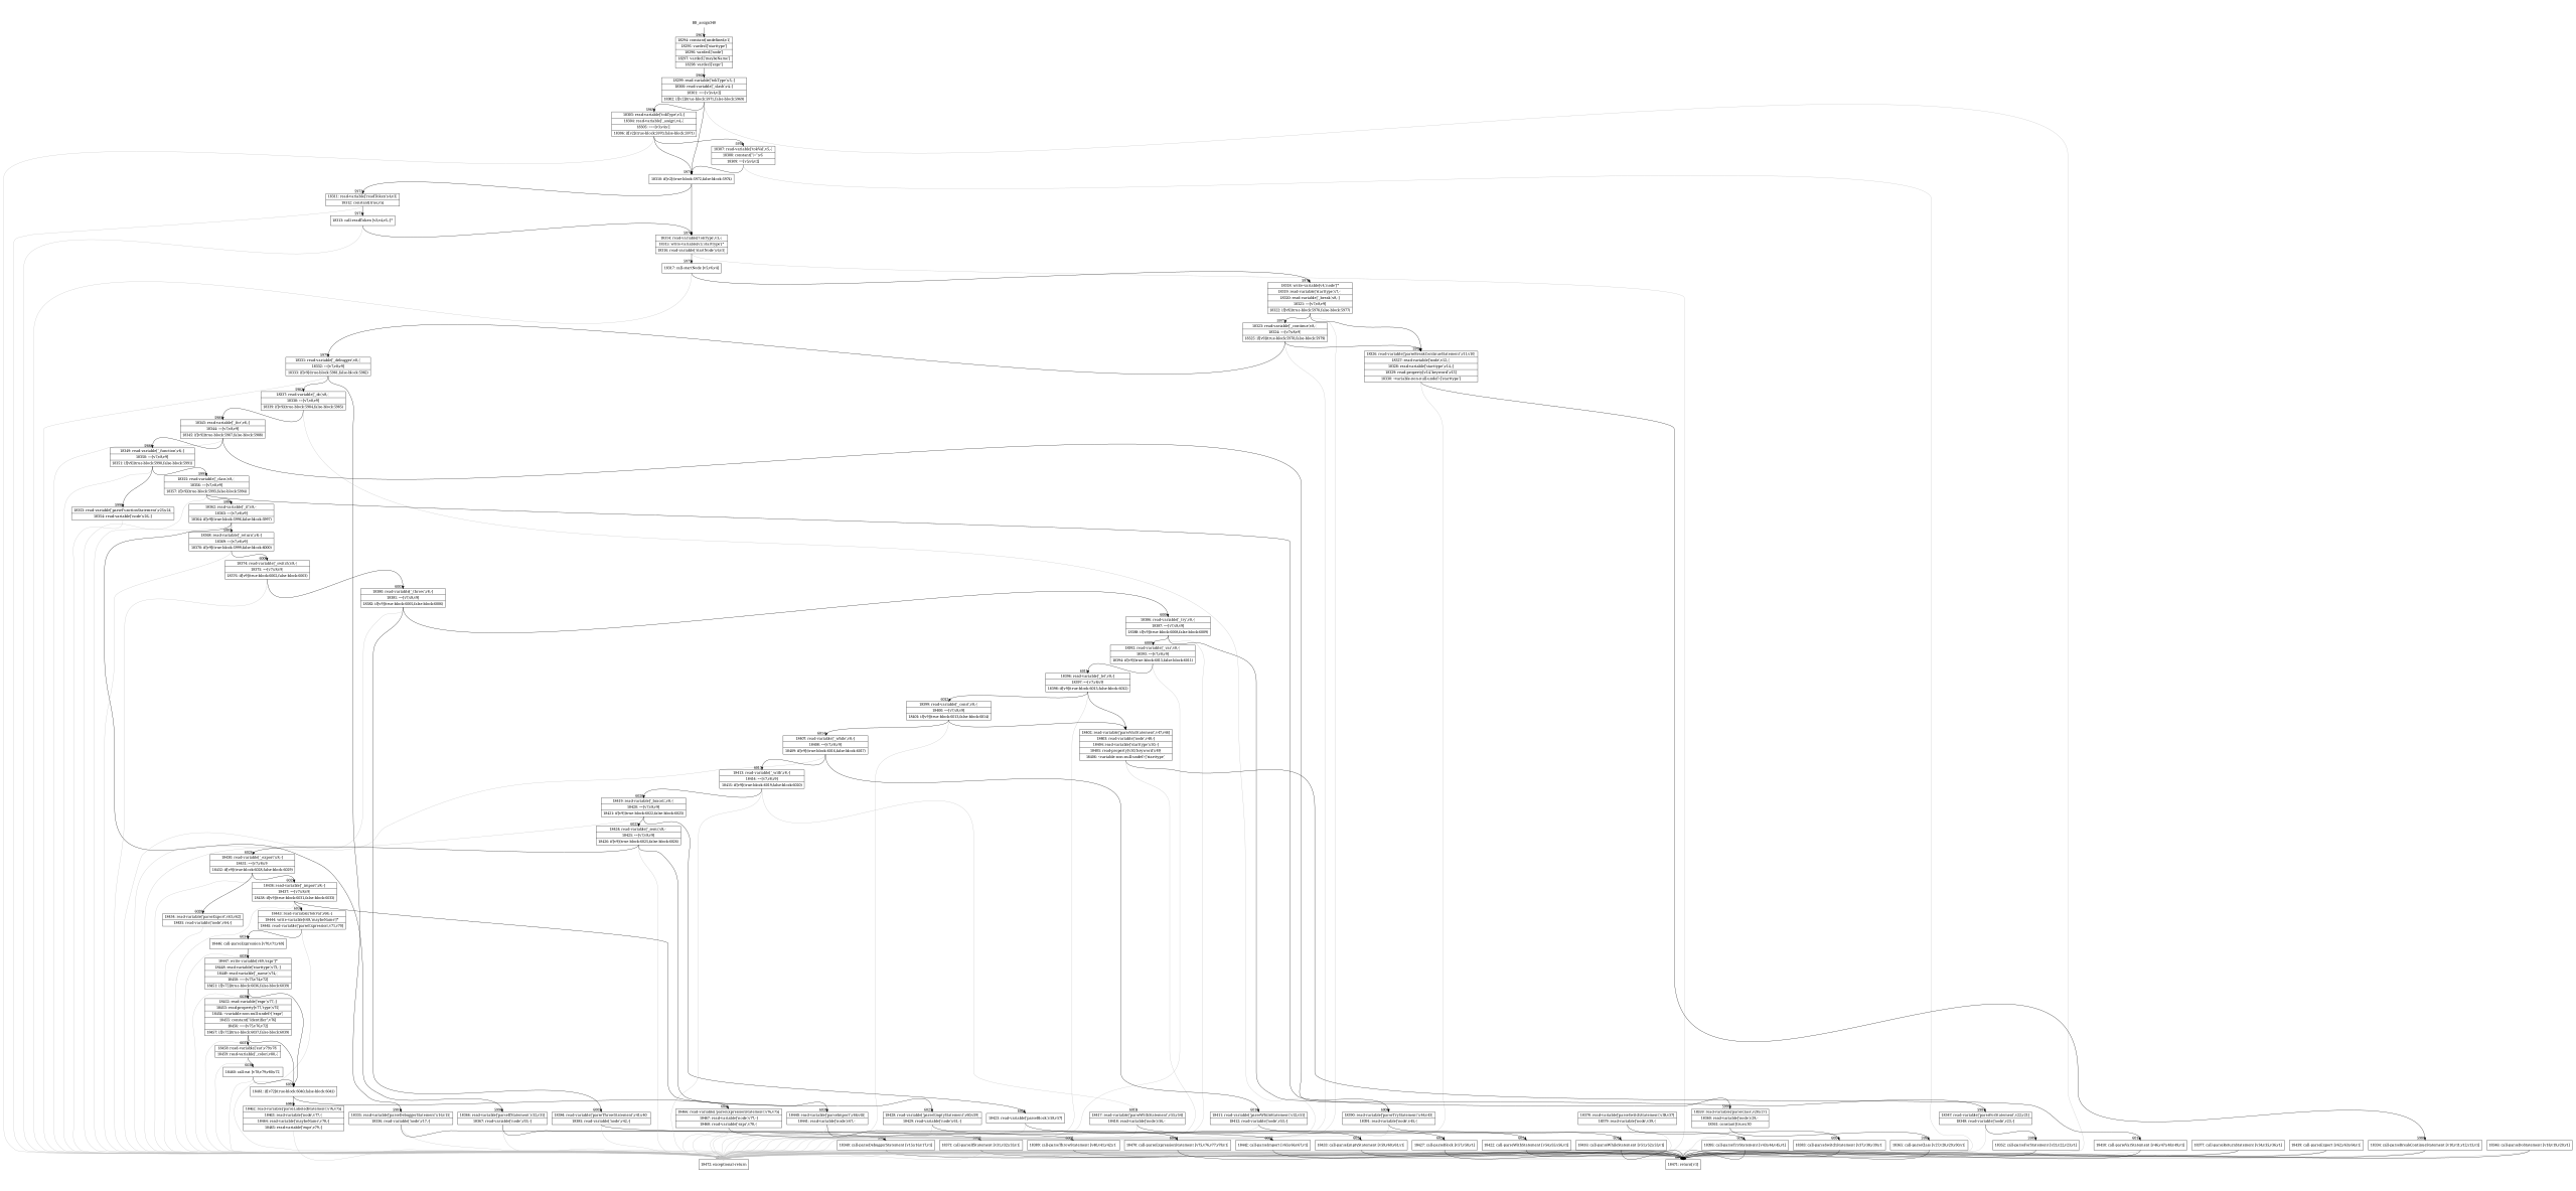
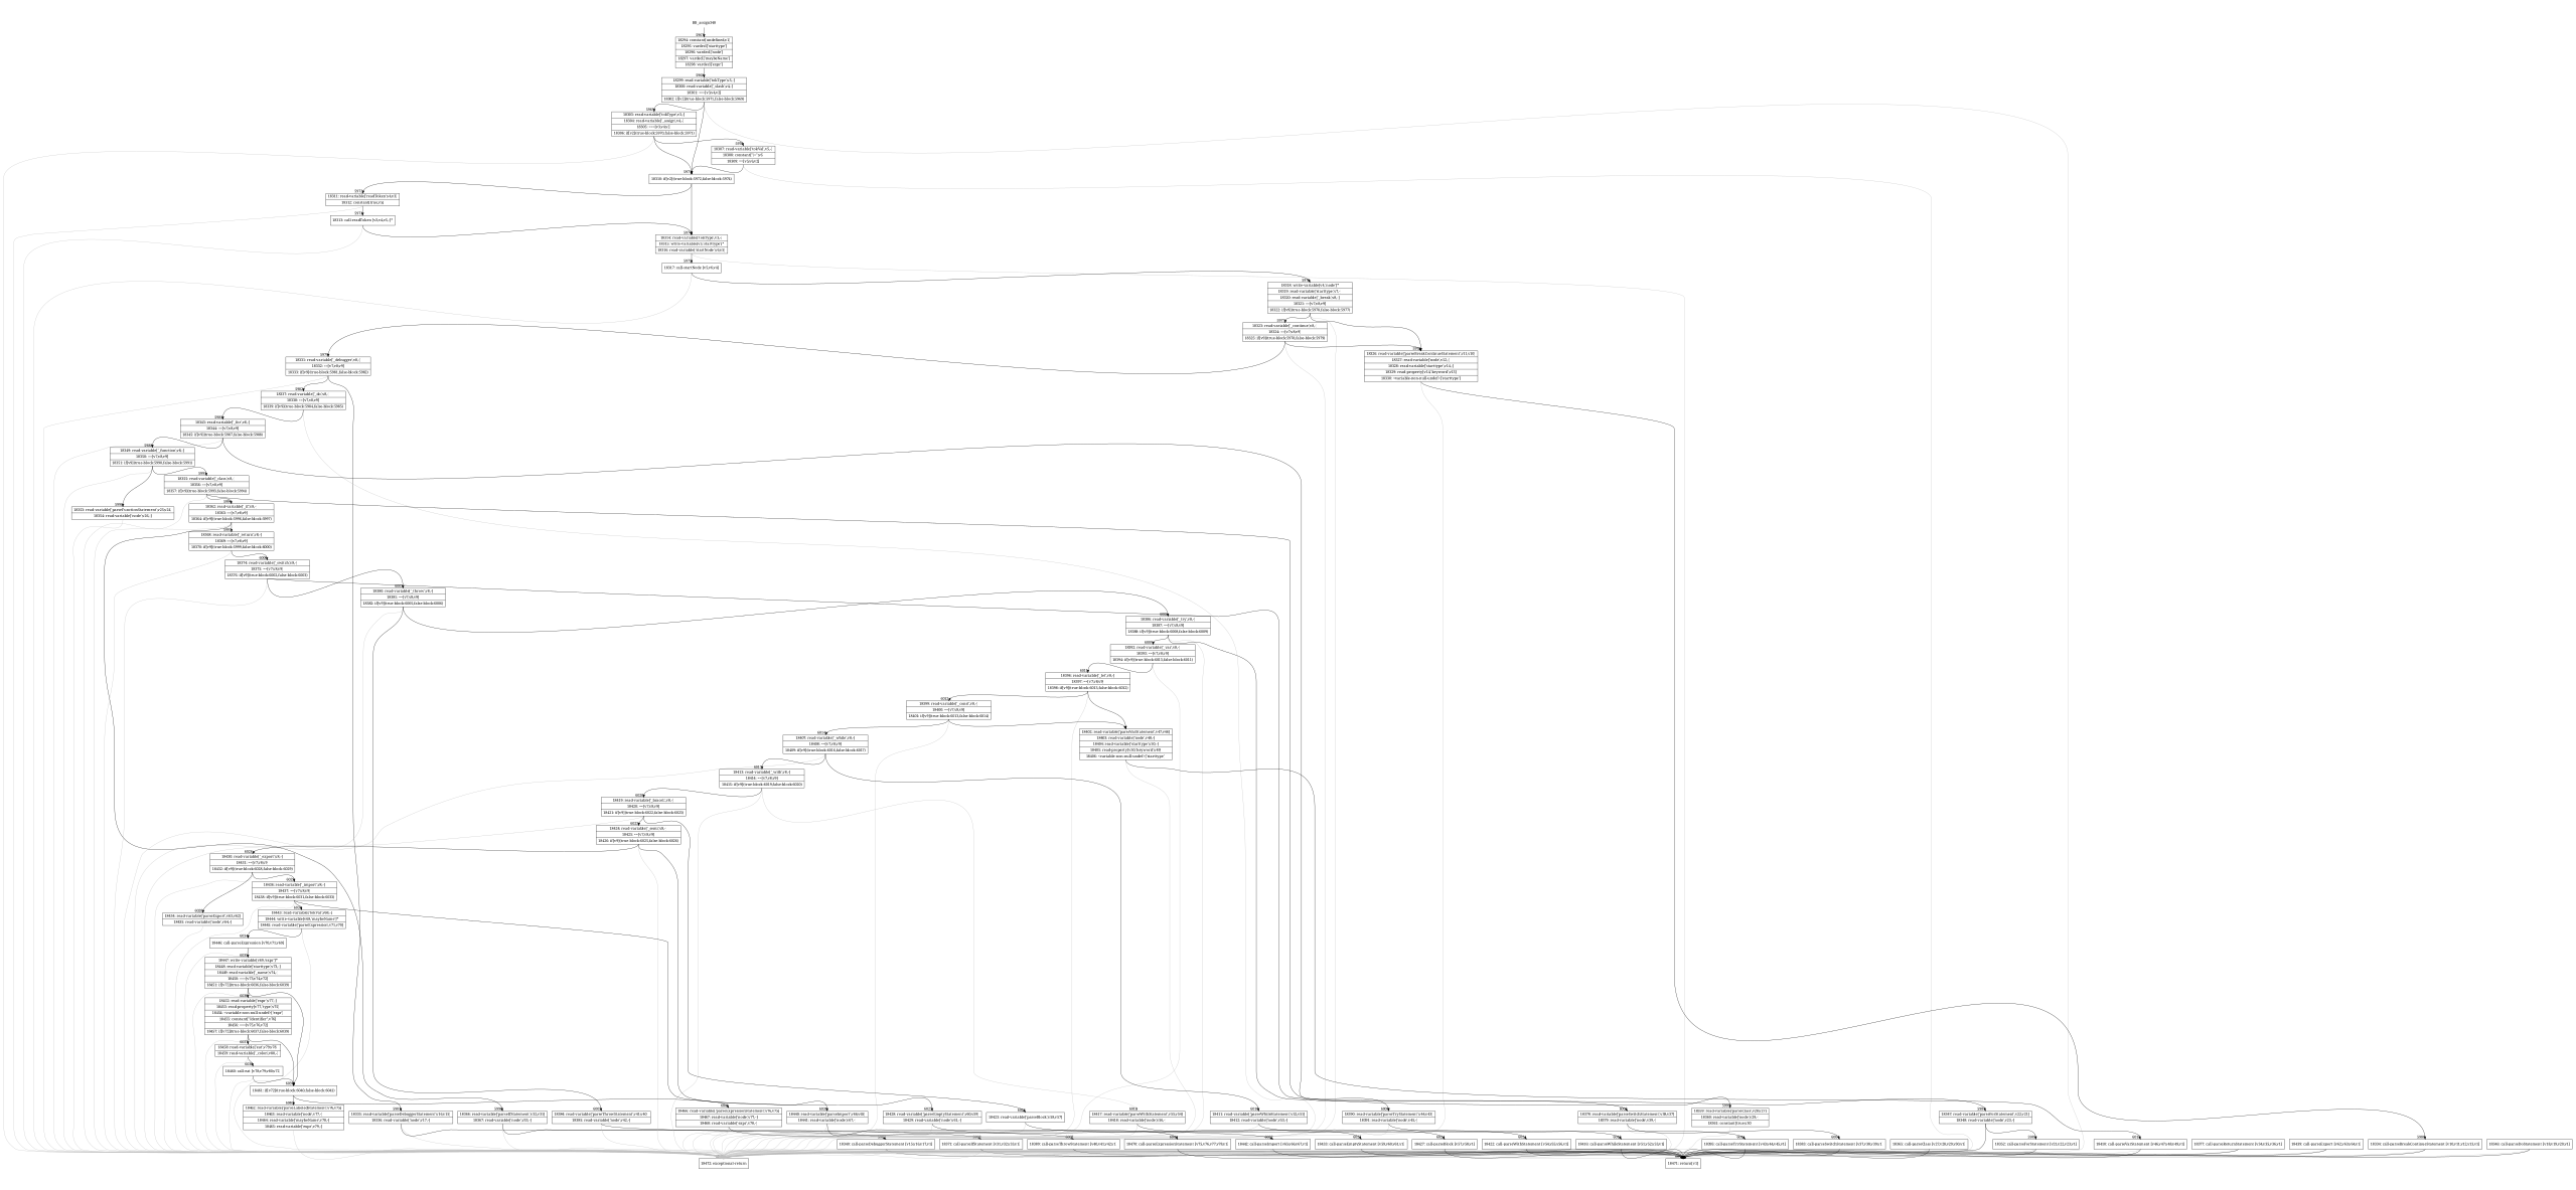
  digraph {
    fontname="Noto Serif"
    rankdir=TD
    node [fontname="Noto Serif" shape=record]
    edge [fontname="Noto Serif" headport=n tailport=s]
    n1 [label=BB_assign348 shape=none]
    n2 [label="{18294: constant[undefined,v1]|18295: vardecl['starttype']|18296: vardecl['node']|18297: vardecl['maybeName']|18298: vardecl['expr']}"]
    n3 [label="{18299: read-variable['tokType',v3,-]|18300: read-variable['_slash',v4,-]|18301: ===[v3,v4,v2]|18302: if[v2](true-block:5971,false-block:5969)}"]
    n4 [label="{18310: if[v2](true-block:5972,false-block:5974)}"]
    n5 [label="{18303: read-variable['tokType',v3,-]|18304: read-variable['_assign',v4,-]|18305: ===[v3,v4,v2]|18306: if[v2](true-block:5970,false-block:5971)}"]
    n6 [label="{18472: exceptional-return}"]
    n7 [label="{18311: read-variable['readToken',v4,v3]|18312: constant[true,v5]}"]
    n8 [label="{18314: read-variable['tokType',v3,-]|18315: write-variable[v3,'starttype']*|18316: read-variable['startNode',v6,v5]}"]
    n9 [label="{18307: read-variable['tokVal',v5,-]|18308: constant[\"/=\",v6]|18309: ==[v5,v6,v2]}"]
    n10 [label="{18313: call-readToken [v3,v4,v5,-]*}"]
    n11 [label="{18317: call-startNode [v5,v6,v4]}"]
    n12 [label="{18318: write-variable[v4,'node']*|18319: read-variable['starttype',v7,-]|18320: read-variable['_break',v8,-]|18321: ==[v7,v8,v9]|18322: if[v9](true-block:5978,false-block:5977)}"]
    n13 [label="{18326: read-variable['parseBreakContinueStatement',v11,v10]|18327: read-variable['node',v12,-]|18328: read-variable['starttype',v14,-]|18329: read-property[v14,'keyword',v13]|18330: \<variable-non-null-undef\>['starttype']}"]
    n14 [label="{18323: read-variable['_continue',v8,-]|18324: ==[v7,v8,v9]|18325: if[v9](true-block:5978,false-block:5979)}"]
    n15 [label="{18334: call-parseBreakContinueStatement [v10,v11,v12,v13,v1]}"]
    n16 [label="{18331: read-variable['_debugger',v8,-]|18332: ==[v7,v8,v9]|18333: if[v9](true-block:5981,false-block:5982)}"]
    n17 [label="{18471: return[v1]}"]
    n18 [label="{18335: read-variable['parseDebuggerStatement',v16,v15]|18336: read-variable['node',v17,-]}"]
    n19 [label="{18337: read-variable['_do',v8,-]|18338: ==[v7,v8,v9]|18339: if[v9](true-block:5984,false-block:5985)}"]
    n20 [label="{18340: call-parseDebuggerStatement [v15,v16,v17,v1]}"]
    n21 [label="{18343: read-variable['_for',v8,-]|18344: ==[v7,v8,v9]|18345: if[v9](true-block:5987,false-block:5988)}"]
    n22 [label="{18347: read-variable['parseForStatement',v22,v21]|18348: read-variable['node',v23,-]}"]
    n23 [label="{18349: read-variable['_function',v8,-]|18350: ==[v7,v8,v9]|18351: if[v9](true-block:5990,false-block:5991)}"]
    n24 [label="{18346: call-parseDoStatement [v18,v19,v20,v1]}"]
    n25 [label="{18352: call-parseForStatement [v21,v22,v23,v1]}"]
    n26 [label="{18353: read-variable['parseFunctionStatement',v25,v24]|18354: read-variable['node',v26,-]}"]
    n27 [label="{18355: read-variable['_class',v8,-]|18356: ==[v7,v8,v9]|18357: if[v9](true-block:5993,false-block:5994)}"]
    n28 [label="{18359: read-variable['parseClass',v28,v27]|18360: read-variable['node',v29,-]|18361: constant[true,v30]}"]
    n29 [label="{18362: read-variable['_if',v8,-]|18363: ==[v7,v8,v9]|18364: if[v9](true-block:5996,false-block:5997)}"]
    n30 [label="{18365: call-parseClass [v27,v28,v29,v30,v1]}"]
    n31 [label="{18366: read-variable['parseIfStatement',v32,v31]|18367: read-variable['node',v33,-]}"]
    n32 [label="{18368: read-variable['_return',v8,-]|18369: ==[v7,v8,v9]|18370: if[v9](true-block:5999,false-block:6000)}"]
    n33 [label="{18371: call-parseIfStatement [v31,v32,v33,v1]}"]
    n34 [label="{18374: read-variable['_switch',v8,-]|18375: ==[v7,v8,v9]|18376: if[v9](true-block:6002,false-block:6003)}"]
    n35 [label="{18378: read-variable['parseSwitchStatement',v38,v37]|18379: read-variable['node',v39,-]}"]
    n36 [label="{18380: read-variable['_throw',v8,-]|18381: ==[v7,v8,v9]|18382: if[v9](true-block:6005,false-block:6006)}"]
    n37 [label="{18377: call-parseReturnStatement [v34,v35,v36,v1]}"]
    n38 [label="{18383: call-parseSwitchStatement [v37,v38,v39,v1]}"]
    n39 [label="{18384: read-variable['parseThrowStatement',v41,v40]|18385: read-variable['node',v42,-]}"]
    n40 [label="{18386: read-variable['_try',v8,-]|18387: ==[v7,v8,v9]|18388: if[v9](true-block:6008,false-block:6009)}"]
    n41 [label="{18389: call-parseThrowStatement [v40,v41,v42,v1]}"]
    n42 [label="{18390: read-variable['parseTryStatement',v44,v43]|18391: read-variable['node',v45,-]}"]
    n43 [label="{18392: read-variable['_var',v8,-]|18393: ==[v7,v8,v9]|18394: if[v9](true-block:6013,false-block:6011)}"]
    n44 [label="{18395: call-parseTryStatement [v43,v44,v45,v1]}"]
    n45 [label="{18396: read-variable['_let',v8,-]|18397: ==[v7,v8,v9]|18398: if[v9](true-block:6013,false-block:6012)}"]
    n46 [label="{18402: read-variable['parseVarStatement',v47,v46]|18403: read-variable['node',v48,-]|18404: read-variable['starttype',v50,-]|18405: read-property[v50,'keyword',v49]|18406: \<variable-non-null-undef\>['starttype']}"]
    n47 [label="{18410: call-parseVarStatement [v46,v47,v48,v49,v1]}"]
    n48 [label="{18399: read-variable['_const',v8,-]|18400: ==[v7,v8,v9]|18401: if[v9](true-block:6013,false-block:6014)}"]
    n49 [label="{18407: read-variable['_while',v8,-]|18408: ==[v7,v8,v9]|18409: if[v9](true-block:6016,false-block:6017)}"]
    n50 [label="{18411: read-variable['parseWhileStatement',v52,v51]|18412: read-variable['node',v53,-]}"]
    n51 [label="{18413: read-variable['_with',v8,-]|18414: ==[v7,v8,v9]|18415: if[v9](true-block:6019,false-block:6020)}"]
    n52 [label="{18416: call-parseWhileStatement [v51,v52,v53,v1]}"]
    n53 [label="{18417: read-variable['parseWithStatement',v55,v54]|18418: read-variable['node',v56,-]}"]
    n54 [label="{18419: read-variable['_braceL',v8,-]|18420: ==[v7,v8,v9]|18421: if[v9](true-block:6022,false-block:6023)}"]
    n55 [label="{18422: call-parseWithStatement [v54,v55,v56,v1]}"]
    n56 [label="{18423: read-variable['parseBlock',v58,v57]}"]
    n57 [label="{18424: read-variable['_semi',v8,-]|18425: ==[v7,v8,v9]|18426: if[v9](true-block:6025,false-block:6026)}"]
    n58 [label="{18427: call-parseBlock [v57,v58,v1]}"]
    n59 [label="{18428: read-variable['parseEmptyStatement',v60,v59]|18429: read-variable['node',v61,-]}"]
    n60 [label="{18430: read-variable['_export',v8,-]|18431: ==[v7,v8,v9]|18432: if[v9](true-block:6028,false-block:6029)}"]
    n61 [label="{18433: call-parseEmptyStatement [v59,v60,v61,v1]}"]
    n62 [label="{18434: read-variable['parseExport',v63,v62]|18435: read-variable['node',v64,-]}"]
    n63 [label="{18436: read-variable['_import',v8,-]|18437: ==[v7,v8,v9]|18438: if[v9](true-block:6031,false-block:6033)}"]
    n64 [label="{18440: read-variable['parseImport',v66,v65]|18441: read-variable['node',v67,-]}"]
    n65 [label="{18443: read-variable['tokVal',v68,-]|18444: write-variable[v68,'maybeName']*|18445: read-variable['parseExpression',v71,v70]}"]
    n66 [label="{18439: call-parseExport [v62,v63,v64,v1]}"]
    n67 [label="{18442: call-parseImport [v65,v66,v67,v1]}"]
    n68 [label="{18446: call-parseExpression [v70,v71,v69]}"]
    n69 [label="{18447: write-variable[v69,'expr']*|18448: read-variable['starttype',v73,-]|18449: read-variable['_name',v74,-]|18450: ===[v73,v74,v72]|18451: if[v72](true-block:6036,false-block:6039)}"]
    n70 [label="{18461: if[v72](true-block:6040,false-block:6041)}"]
    n71 [label="{18452: read-variable['expr',v77,-]|18453: read-property[v77,'type',v75]|18454: \<variable-non-null-undef\>['expr']|18455: constant[\"Identifier\",v76]|18456: ===[v75,v76,v72]|18457: if[v72](true-block:6037,false-block:6039)}"]
    n72 [label="{18462: read-variable['parseLabeledStatement',v76,v75]|18463: read-variable['node',v77,-]|18464: read-variable['maybeName',v78,-]|18465: read-variable['expr',v79,-]}"]
    n73 [label="{18466: read-variable['parseExpressionStatement',v76,v75]|18467: read-variable['node',v77,-]|18468: read-variable['expr',v78,-]}"]
    n74 [label="{18458: read-variable['eat',v79,v78]|18459: read-variable['_colon',v80,-]}"]
    n75 [label="{18470: call-parseExpressionStatement [v75,v76,v77,v78,v1]}"]
    n76 [label="{18460: call-eat [v78,v79,v80,v72]}"]
    n1 -> n2 [headlabel="    5967"]
    n2 -> n3 [headlabel="      5968"]
    n3 -> n4 [headlabel="      5971"]
    n3 -> n5 [headlabel="      5969"]
    n3 -> n6 [color=gray headlabel="      6045"]
    n4 -> n7 [headlabel="      5972"]
    n4 -> n8 [headlabel="      5974"]
    n5 -> n4
    n5 -> n6 [color=gray]
    n5 -> n9 [headlabel="      5970"]
    n7 -> n6 [color=gray]
    n7 -> n10 [headlabel="      5973"]
    n8 -> n6 [color=gray]
    n8 -> n11 [headlabel="      5975"]
    n9 -> n4
    n9 -> n6 [color=gray]
    n10 -> n6 [color=gray]
    n10 -> n8
    n11 -> n6 [color=gray]
    n11 -> n12 [headlabel="      5976"]
    n12 -> n6 [color=gray]
    n12 -> n13 [headlabel="      5978"]
    n12 -> n14 [headlabel="      5977"]
    n13 -> n6 [color=gray]
    n13 -> n15 [headlabel="      5980"]
    n14 -> n6 [color=gray]
    n14 -> n13
    n14 -> n16 [headlabel="      5979"]
    n15 -> n6 [color=gray]
    n15 -> n17 [headlabel="      6044"]
    n16 -> n6 [color=gray]
    n16 -> n18 [headlabel="      5981"]
    n16 -> n19 [headlabel="      5982"]
    n18 -> n6 [color=gray]
    n18 -> n20 [headlabel="      5983"]
    n19 -> n6 [color=gray]
    n19 -> n21 [headlabel="      5985"]
    n20 -> n6 [color=gray]
    n20 -> n17
    n21 -> n6 [color=gray]
    n21 -> n22 [headlabel="      5987"]
    n21 -> n23 [headlabel="      5988"]
-   n22 -> n6 [color=gray]
+   n22 -> n6 [color=black]
    n22 -> n25 [headlabel="      5989"]
    n23 -> n6 [color=gray]
    n23 -> n26 [headlabel="      5990"]
    n23 -> n27 [headlabel="      5991"]
    n24 -> n6 [color=gray]
    n24 -> n17
    n25 -> n6 [color=gray]
    n25 -> n17
    n26 -> n6 [color=gray]
    n27 -> n6 [color=gray]
    n27 -> n28 [headlabel="      5993"]
    n27 -> n29 [headlabel="      5994"]
    n28 -> n6 [color=gray]
-   n28 -> n30 [headlabel="      5995"]
    n29 -> n6 [color=gray]
    n29 -> n31 [headlabel="      5996"]
    n29 -> n32 [headlabel="      5997"]
    n30 -> n6 [color=gray]
    n30 -> n17
    n31 -> n6 [color=gray]
    n31 -> n33 [headlabel="      5998"]
    n32 -> n6 [color=gray]
    n32 -> n34 [headlabel="      6000"]
    n33 -> n6 [color=gray]
    n33 -> n17
    n34 -> n6 [color=gray]
+   n34 -> n35 [headlabel="      6002"]
    n34 -> n36 [headlabel="      6003"]
    n35 -> n6 [color=gray]
    n35 -> n38 [headlabel="      6004"]
    n36 -> n6 [color=gray]
    n36 -> n39 [headlabel="      6005"]
    n36 -> n40 [headlabel="      6006"]
    n37 -> n6 [color=gray]
    n37 -> n17
    n38 -> n6 [color=gray]
    n38 -> n17
    n39 -> n6 [color=gray]
    n39 -> n41 [headlabel="      6007"]
    n40 -> n6 [color=gray]
    n40 -> n42 [headlabel="      6008"]
    n40 -> n43 [headlabel="      6009"]
    n41 -> n6 [color=gray]
    n41 -> n17
    n42 -> n6 [color=gray]
    n42 -> n44 [headlabel="      6010"]
    n43 -> n6 [color=gray]
    n43 -> n45 [headlabel="      6011"]
    n44 -> n6 [color=gray]
    n44 -> n17
    n45 -> n6 [color=gray]
    n45 -> n46
    n45 -> n48 [headlabel="      6012"]
    n46 -> n6 [color=gray]
    n46 -> n47 [headlabel="      6015"]
    n47 -> n6 [color=gray]
    n47 -> n17
    n48 -> n6 [color=gray]
    n48 -> n46
    n48 -> n49 [headlabel="      6014"]
    n49 -> n6 [color=gray]
    n49 -> n50 [headlabel="      6016"]
    n49 -> n51 [headlabel="      6017"]
    n50 -> n6 [color=gray]
    n50 -> n52 [headlabel="      6018"]
    n51 -> n6 [color=gray]
    n51 -> n53 [color=gray headlabel="      6019"]
    n51 -> n54 [headlabel="      6020"]
    n52 -> n6 [color=gray]
    n52 -> n17
    n53 -> n6 [color=gray]
    n53 -> n55 [headlabel="      6021"]
    n54 -> n6 [color=gray]
    n54 -> n56 [headlabel="      6022"]
    n54 -> n57 [headlabel="      6023"]
    n55 -> n6 [color=gray]
    n55 -> n17
    n56 -> n6 [color=gray]
    n56 -> n58 [headlabel="      6024"]
    n57 -> n6 [color=gray]
    n57 -> n59 [headlabel="      6025"]
    n57 -> n60 [headlabel="      6026"]
    n58 -> n6 [color=gray]
    n58 -> n17
    n59 -> n6 [color=gray]
    n59 -> n61 [headlabel="      6027"]
    n60 -> n6 [color=gray]
    n60 -> n62 [headlabel="      6028"]
    n60 -> n63 [headlabel="      6029"]
    n61 -> n6 [color=gray]
    n61 -> n17
    n62 -> n6 [color=gray]
    n63 -> n6 [color=gray]
    n63 -> n64 [headlabel="      6031"]
    n63 -> n65 [headlabel="      6033"]
    n64 -> n6 [color=gray]
    n64 -> n67 [headlabel="      6032"]
    n65 -> n6 [color=gray]
    n65 -> n68 [headlabel="      6034"]
    n66 -> n6 [color=gray]
    n66 -> n17
    n67 -> n6 [color=gray]
    n67 -> n17
    n68 -> n6 [color=gray]
    n68 -> n69 [headlabel="      6035"]
    n69 -> n6 [color=gray]
    n69 -> n70 [headlabel="      6039"]
    n69 -> n71 [headlabel="      6036"]
    n70 -> n72 [headlabel="      6040"]
    n70 -> n73 [headlabel="      6041"]
    n71 -> n6 [color=gray]
    n71 -> n70
    n71 -> n74 [headlabel="      6037"]
    n72 -> n6 [color=gray]
    n73 -> n6 [color=gray]
    n73 -> n75 [headlabel="      6043"]
    n74 -> n6 [color=gray]
    n74 -> n76 [headlabel="      6038"]
    n75 -> n6 [color=gray]
    n75 -> n17
    n76 -> n6 [color=gray]
    n76 -> n70
  }
